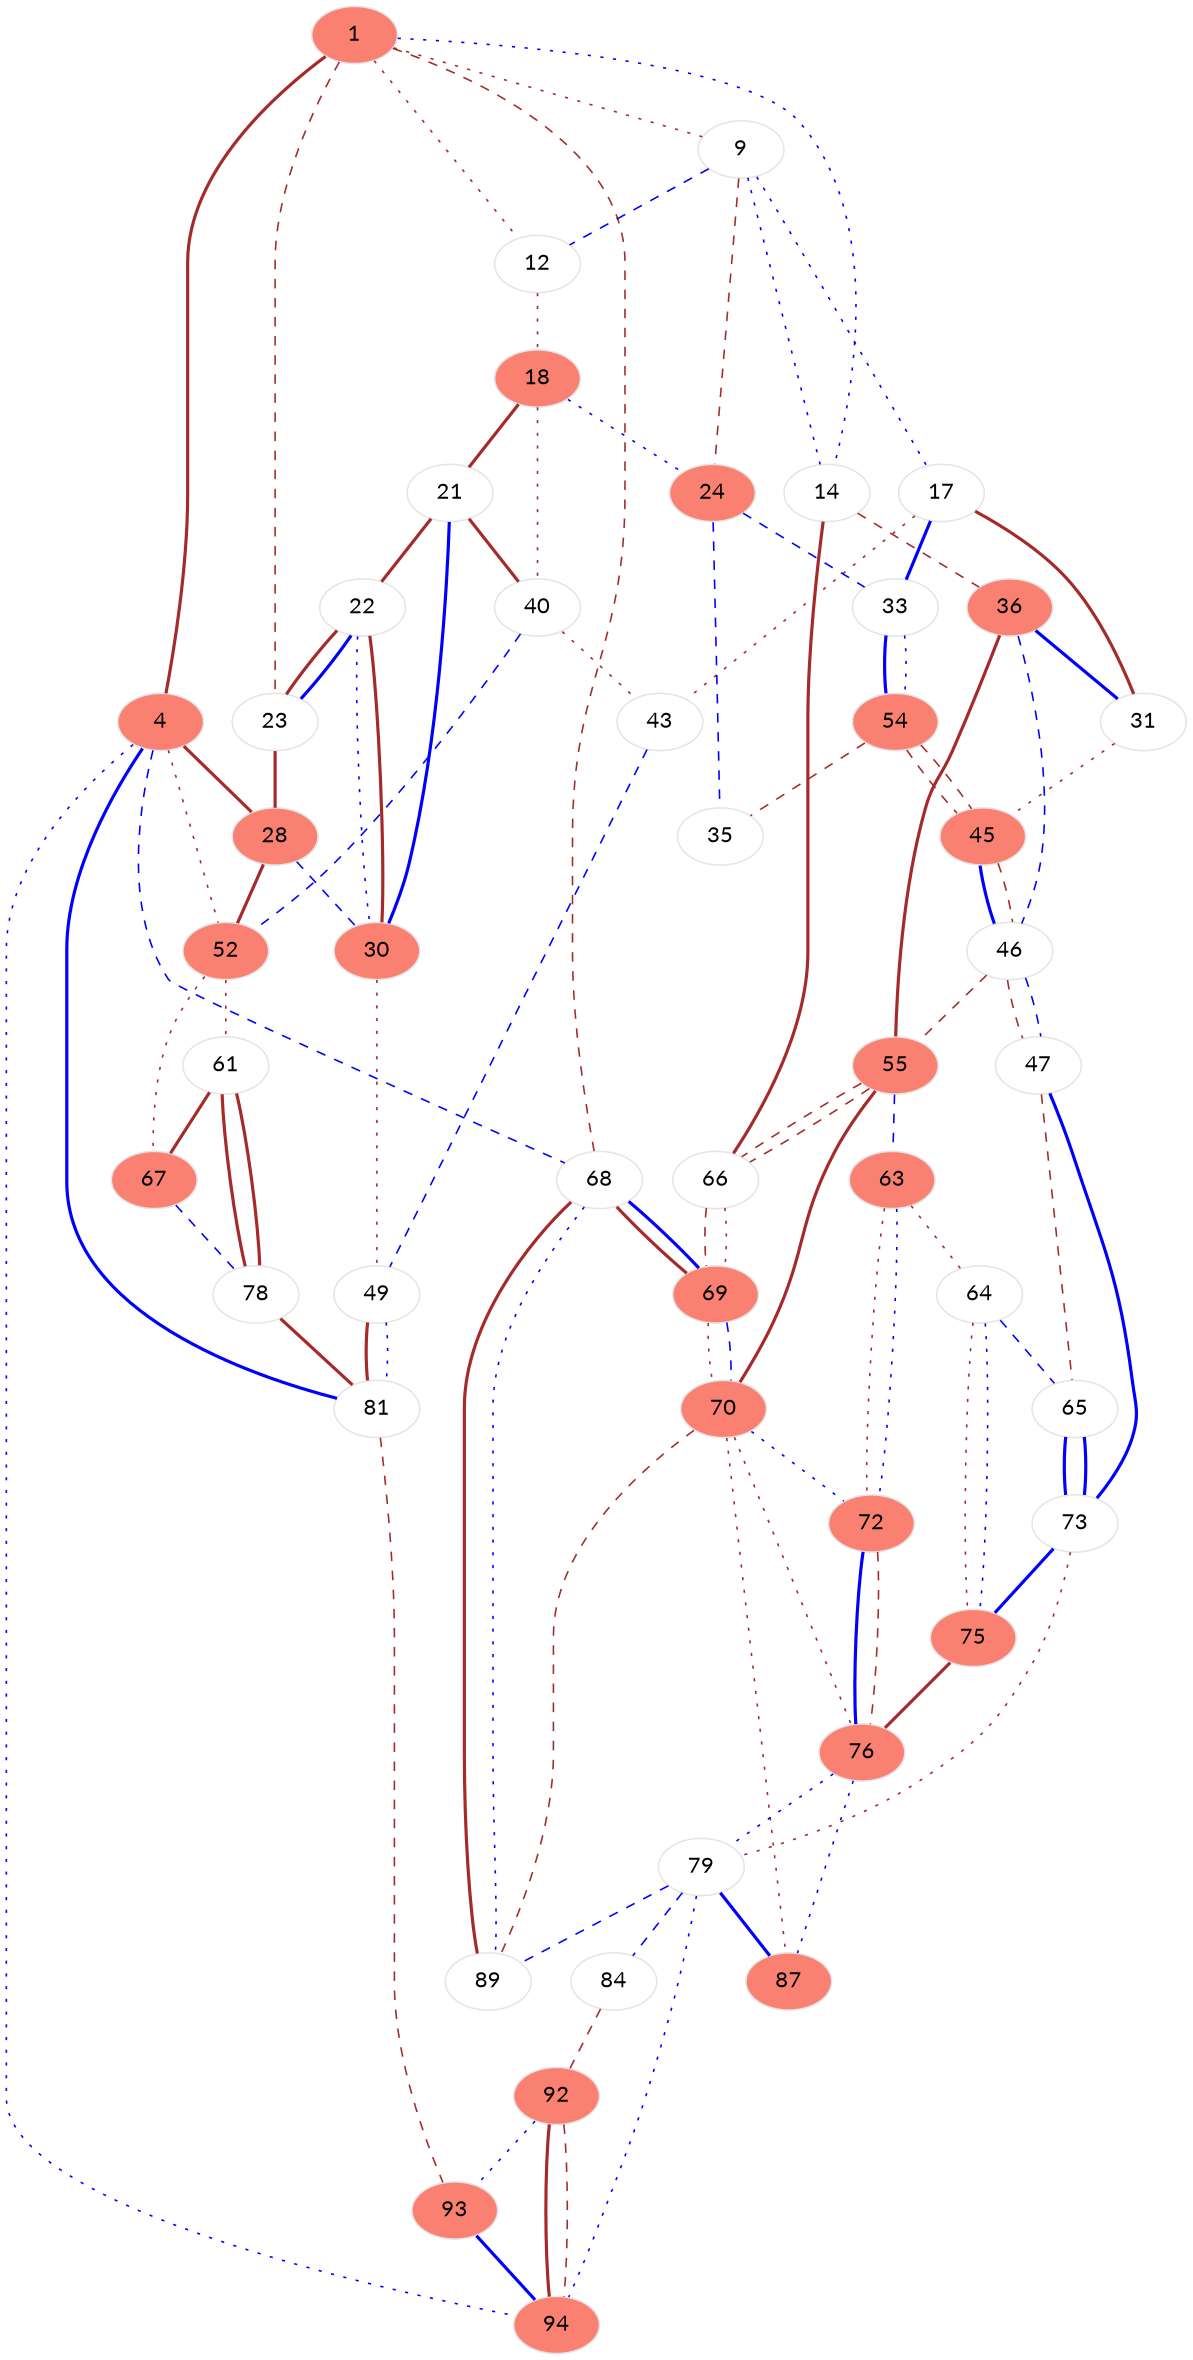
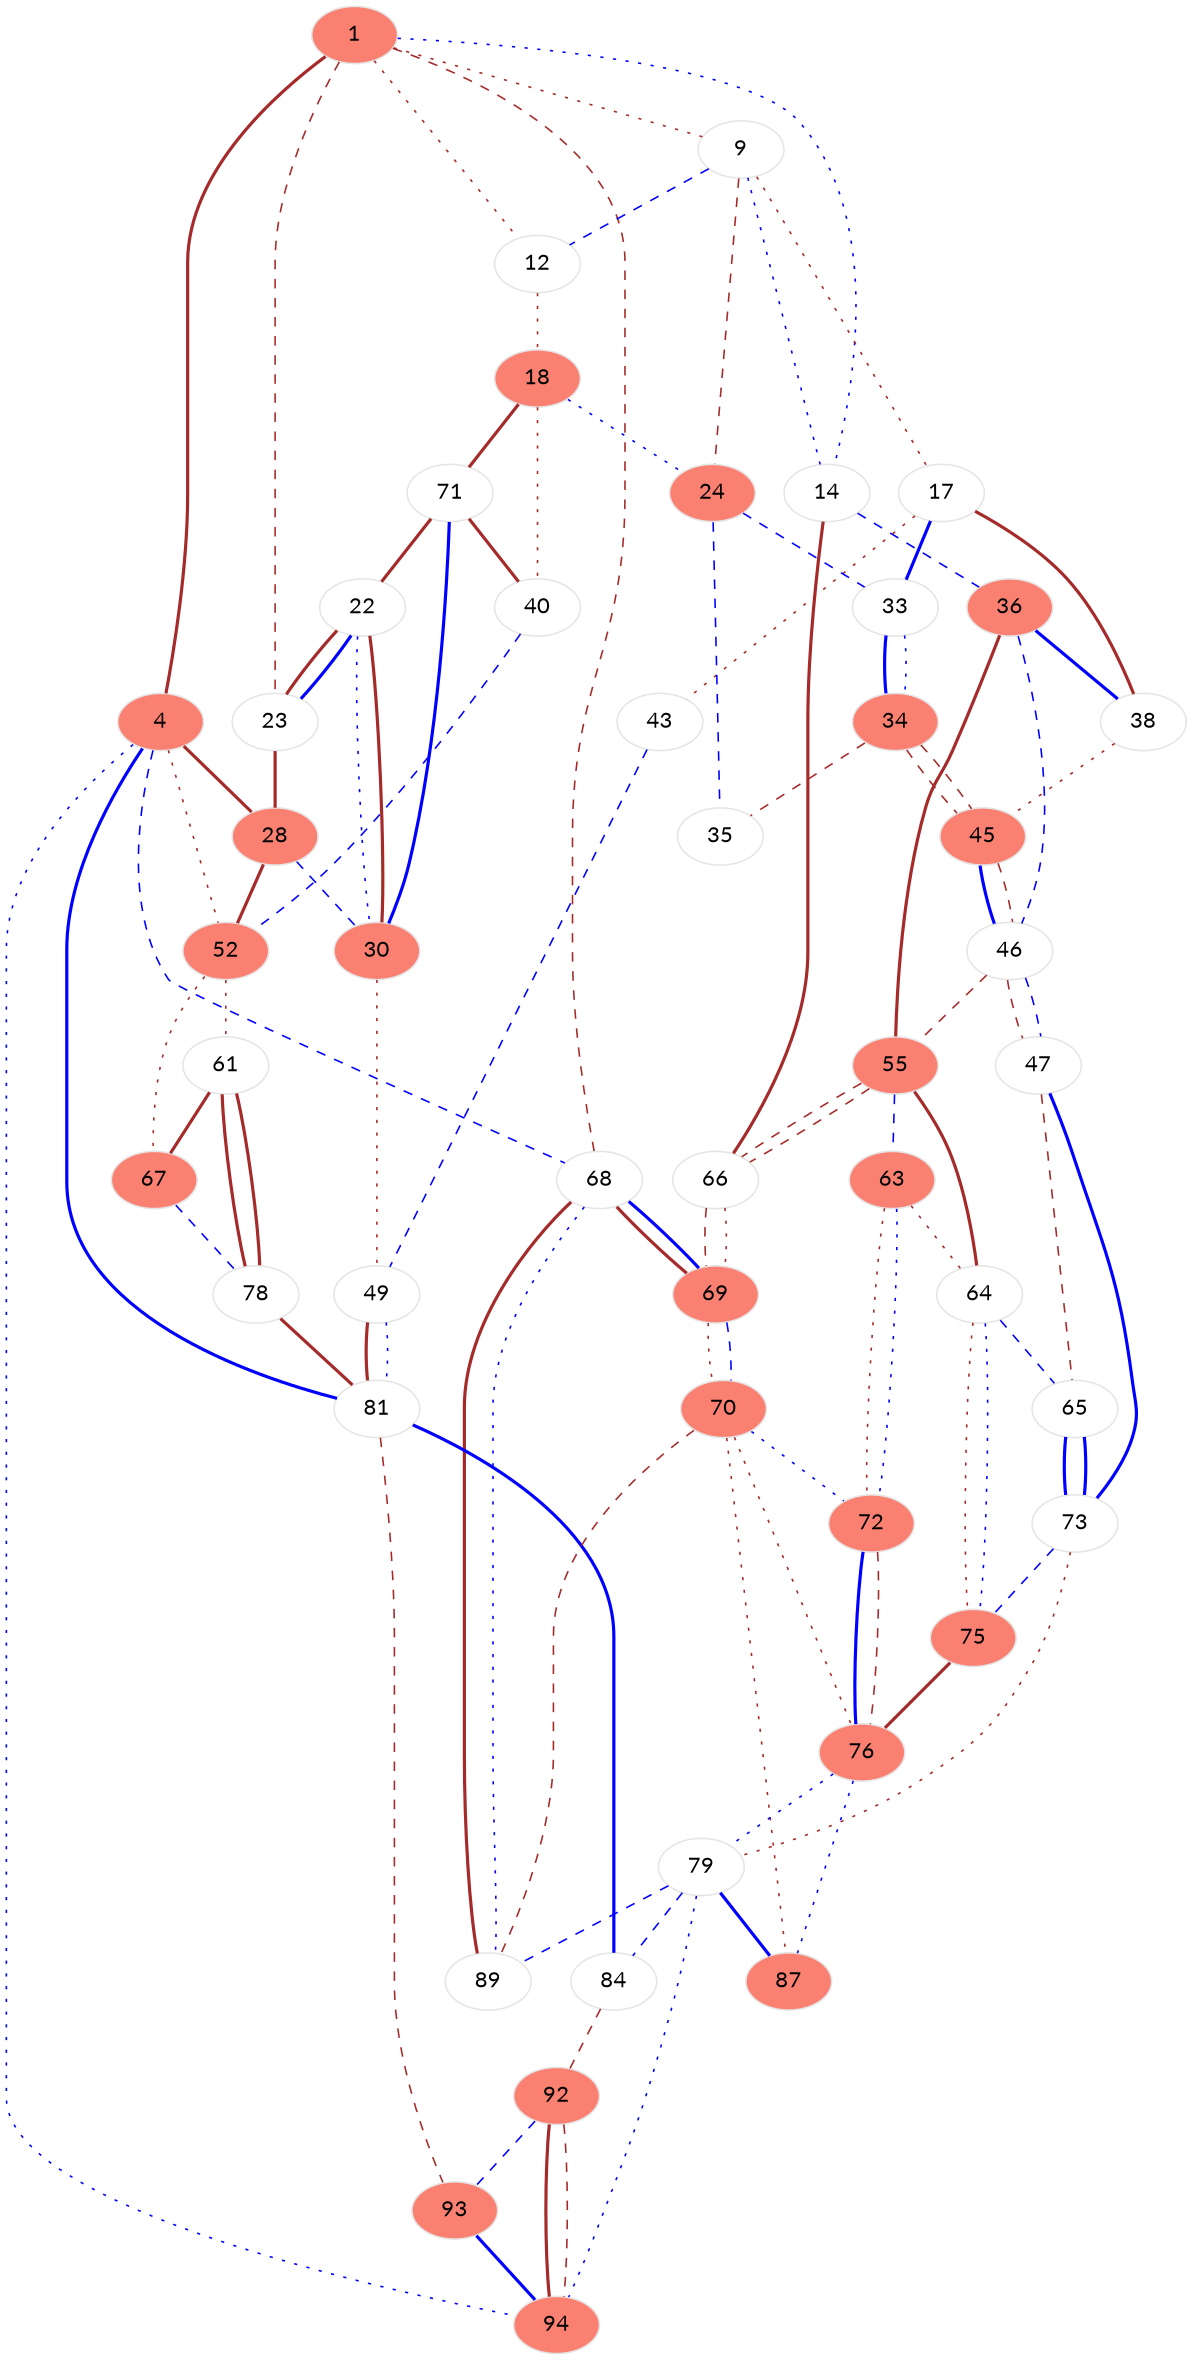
  graph {
    fontname=Lato
    node [color=gray90 fillcolor=white fontname=Lato style=filled]
    edge [color=brown fontname=Lato style=bold]
    1 [fillcolor=salmon super="+2+6"]
    4 [fillcolor=salmon super="+13+60+5"]
    9 [super="+10+16"]
    12
    14 [super="+58+15"]
    23
    68
    28 [fillcolor=salmon super="+31"]
    52 [fillcolor=salmon super="+59"]
    81 [super="+82"]
    94 [fillcolor=salmon super="+95"]
    17 [super="+32"]
    24 [fillcolor=salmon super="+25"]
    18 [fillcolor=salmon super="+19"]
    36 [fillcolor=salmon super="+37+54"]
    66
    69 [fillcolor=salmon]
    89
    30 [fillcolor=salmon]
    61 [super="+62"]
    67 [fillcolor=salmon]
    84
    93 [fillcolor=salmon]
    33
-   38 [label=31]
+   38
    43
    35
-   21 [super="+39"]
+   21 [super="+39" label=71]
    40 [super="+44+41"]
    46 [super="+50"]
    55 [fillcolor=salmon super="+56"]
-   34 [fillcolor=salmon label=54]
+   34 [fillcolor=salmon]
    45 [fillcolor=salmon]
    22
    49
    47 [super="+48"]
    63 [fillcolor=salmon]
    70 [fillcolor=salmon super="+71+85"]
    78
    65
    73 [super="+74"]
    75 [fillcolor=salmon]
    79 [super="+88+80"]
    64
    72 [fillcolor=salmon]
    76 [fillcolor=salmon super="+77+86"]
    87 [fillcolor=salmon]
    92 [fillcolor=salmon]
    1 -- 4 [weight=3]
    1 -- 9 [style=dotted]
    1 -- 12 [style=dotted]
    1 -- 14 [color=blue style=dotted]
    1 -- 23 [style=dashed]
    1 -- 68 [style=dashed]
    4 -- 68 [color=blue style=dashed]
    4 -- 28 [weight=2]
    4 -- 52 [style=dotted]
    4 -- 81 [color=blue]
    4 -- 94 [color=blue style=dotted]
    9 -- 12 [color=blue style=dashed]
    9 -- 14 [color=blue style=dotted]
-   9 -- 17 [color=blue style=dotted weight=2]
+   9 -- 17 [style=dotted weight=2]
    9 -- 24 [style=dashed]
    12 -- 18 [style=dotted]
-   14 -- 36 [style=dashed weight=2]
+   14 -- 36 [color=blue style=dashed weight=2]
    14 -- 66
    23 -- 28
    68 -- 69
    68 -- 69 [color=blue]
    68 -- 89
    68 -- 89 [color=blue style=dotted]
    28 -- 52
    28 -- 30 [color=blue style=dashed]
    52 -- 61 [style=dotted weight=2]
    52 -- 67 [style=dotted]
+   81 -- 84 [color=blue]
    81 -- 93 [style=dashed]
    17 -- 33 [color=blue]
    17 -- 38
    17 -- 43 [style=dotted]
    24 -- 33 [color=blue style=dashed]
    24 -- 35 [color=blue style=dashed weight=2]
    18 -- 24 [color=blue style=dotted]
    18 -- 21
    18 -- 40 [style=dotted]
    36 -- 38 [color=blue]
    36 -- 46 [color=blue style=dashed]
    36 -- 55
    66 -- 69 [style=dashed]
    66 -- 69 [style=dotted]
    69 -- 70 [style=dotted]
    69 -- 70 [color=blue style=dashed]
    30 -- 49 [style=dotted]
    61 -- 67
    61 -- 78
    61 -- 78
    67 -- 78 [color=blue style=dashed]
    84 -- 92 [style=dashed]
    93 -- 94 [color=blue]
    33 -- 34 [color=blue]
    33 -- 34 [color=blue style=dotted]
    38 -- 45 [style=dotted]
    43 -- 49 [color=blue style=dashed]
    21 -- 30 [color=blue]
    21 -- 40
    21 -- 22
    40 -- 52 [color=blue style=dashed]
-   40 -- 43 [style=dotted]
    46 -- 55 [style=dashed]
    46 -- 47 [style=dashed]
    46 -- 47 [color=blue style=dashed]
    55 -- 66 [style=dashed]
    55 -- 66 [style=dashed]
    55 -- 63 [color=blue style=dashed]
-   55 -- 70
+   55 -- 64
    34 -- 35 [style=dashed]
    34 -- 45 [style=dashed]
    34 -- 45 [style=dashed]
    45 -- 46 [color=blue]
    45 -- 46 [style=dashed]
    22 -- 23
    22 -- 23 [color=blue]
    22 -- 30 [color=blue style=dotted]
    22 -- 30
    49 -- 81
    49 -- 81 [color=blue style=dotted]
    47 -- 65 [style=dashed]
    47 -- 73 [color=blue]
    63 -- 64 [style=dotted]
    63 -- 72 [style=dotted]
    63 -- 72 [color=blue style=dotted]
    70 -- 89 [style=dashed]
    70 -- 72 [color=blue style=dotted]
    70 -- 76 [style=dotted]
    70 -- 87 [style=dotted]
    78 -- 81
    65 -- 73 [color=blue]
    65 -- 73 [color=blue]
-   73 -- 75 [color=blue]
+   73 -- 75 [color=blue style=dashed]
    73 -- 79 [style=dotted]
    75 -- 76
    79 -- 94 [color=blue style=dotted]
    79 -- 89 [color=blue style=dashed]
    79 -- 84 [color=blue style=dashed]
    79 -- 87 [color=blue]
    64 -- 65 [color=blue style=dashed]
    64 -- 75 [style=dotted]
    64 -- 75 [color=blue style=dotted]
    72 -- 76 [color=blue]
    72 -- 76 [style=dashed]
    76 -- 79 [color=blue style=dotted]
    76 -- 87 [color=blue style=dotted]
    92 -- 94
    92 -- 94 [style=dashed]
-   92 -- 93 [color=blue style=dotted]
+   92 -- 93 [color=blue style=dashed]
  }
